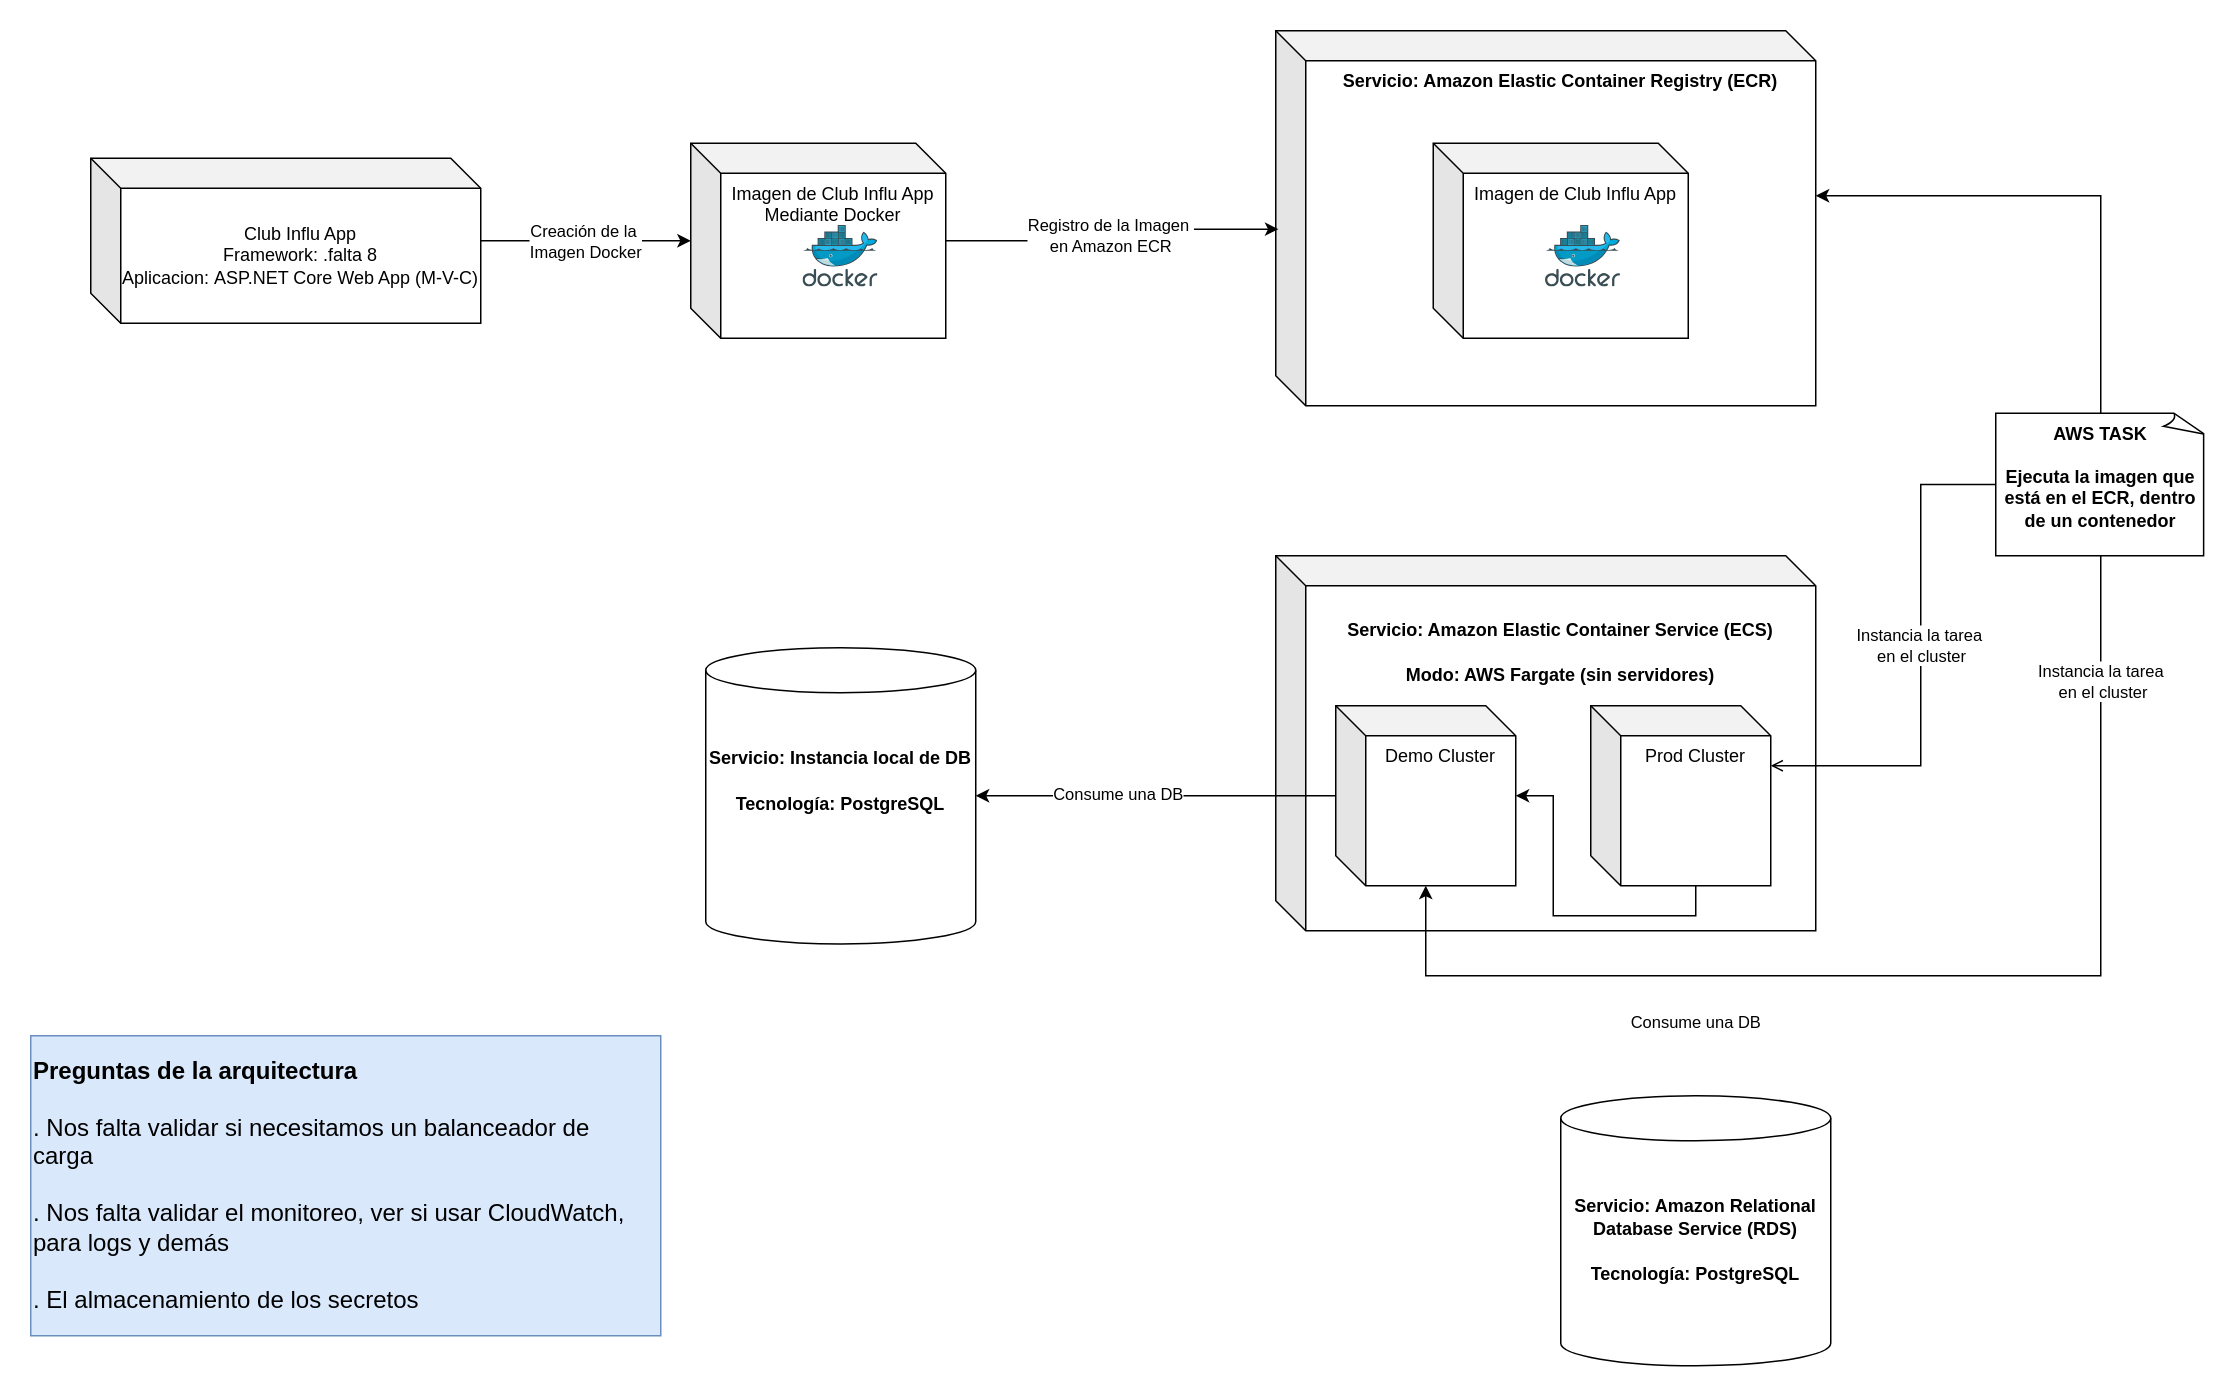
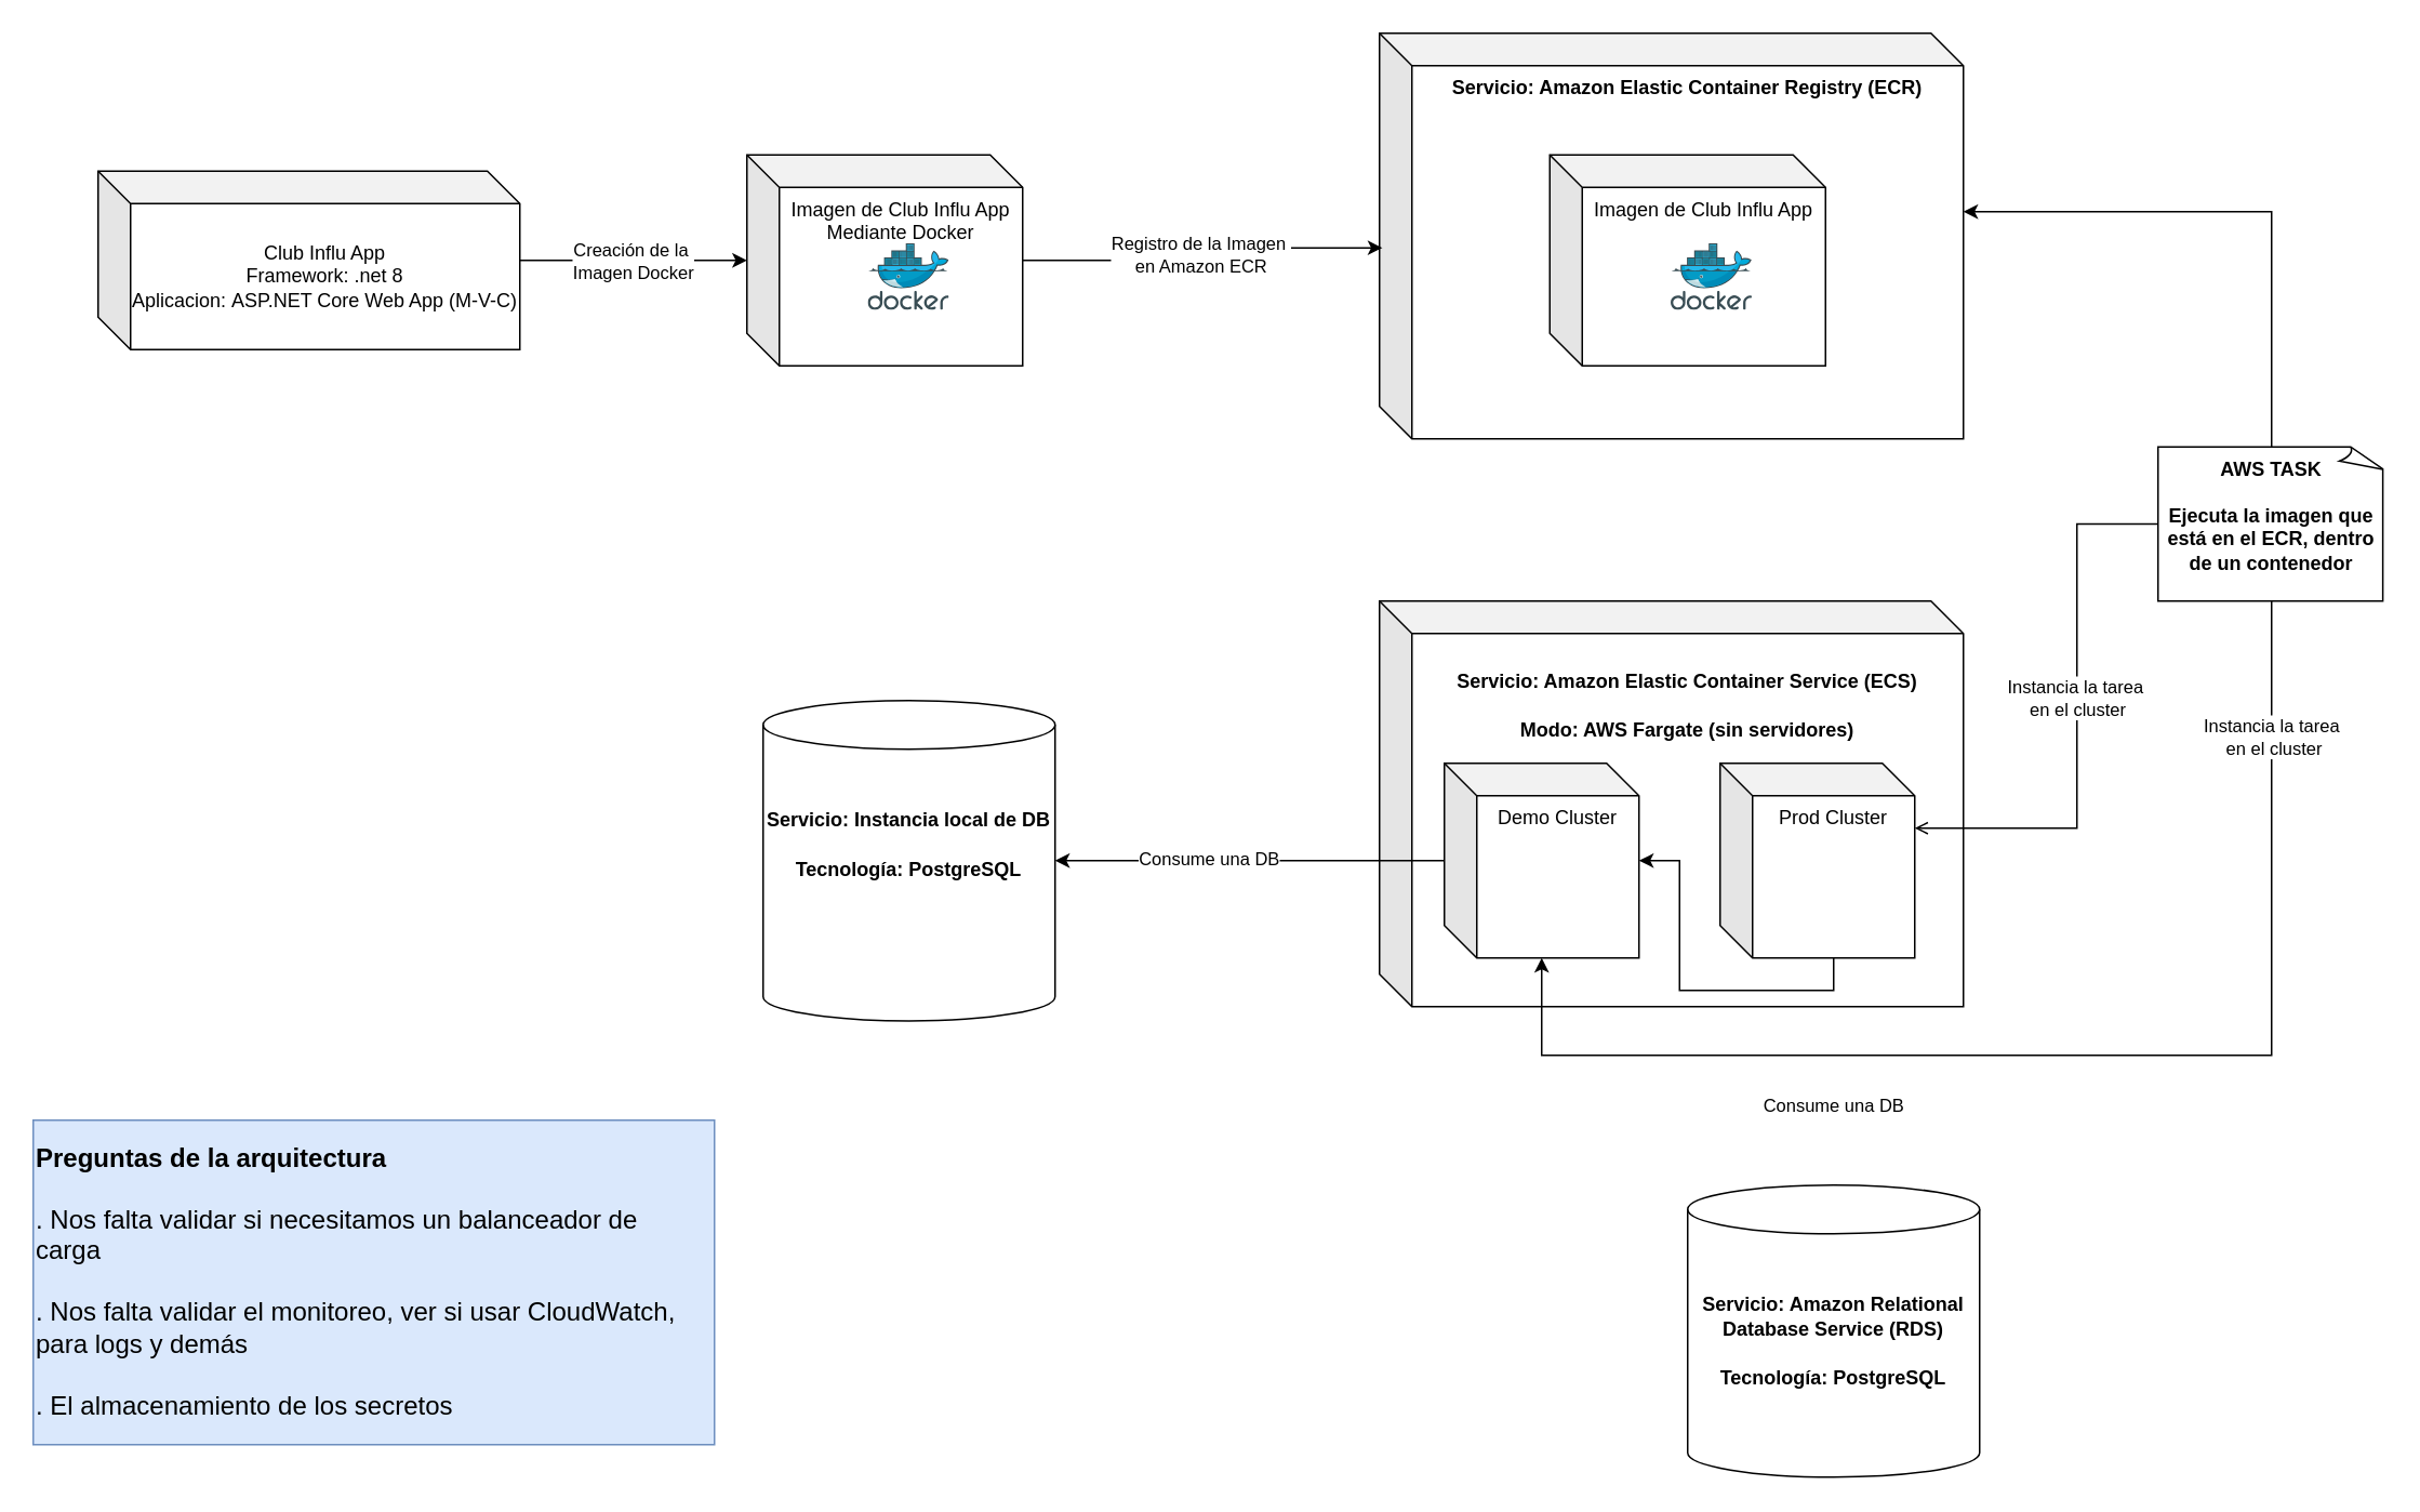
  <mxCell id="0" />
  <mxCell id="1" parent="0" />
- <mxCell id="2" value="Club Influ App&lt;br&gt;Framework: .falta 8&lt;div&gt;Aplicacion:&amp;nbsp;ASP.NET Core Web App (M-V-C)&lt;/div&gt;" style="shape=cube;whiteSpace=wrap;html=1;boundedLbl=1;backgroundOutline=1;darkOpacity=0.05;darkOpacity2=0.1;" parent="1" vertex="1"><mxGeometry x="60" y="105" width="260" height="110" as="geometry" /></mxCell>
+ <mxCell id="2" value="Club Influ App&lt;br&gt;Framework: .net 8&lt;div&gt;Aplicacion:&amp;nbsp;ASP.NET Core Web App (M-V-C)&lt;/div&gt;" style="shape=cube;whiteSpace=wrap;html=1;boundedLbl=1;backgroundOutline=1;darkOpacity=0.05;darkOpacity2=0.1;" parent="1" vertex="1"><mxGeometry x="60" y="105" width="260" height="110" as="geometry" /></mxCell>
  <mxCell id="3" style="edgeStyle=orthogonalEdgeStyle;rounded=0;orthogonalLoop=1;jettySize=auto;html=1;" parent="1" source="2" edge="1"><mxGeometry relative="1" as="geometry"><mxPoint x="460" y="160" as="targetPoint" /></mxGeometry></mxCell>
  <mxCell id="4" value="Creación de la&amp;nbsp;&lt;div&gt;Imagen Docker&lt;/div&gt;" style="edgeLabel;html=1;align=center;verticalAlign=middle;resizable=0;points=[];" parent="3" vertex="1" connectable="0"><mxGeometry x="-0.285" y="2" relative="1" as="geometry"><mxPoint x="19" y="2" as="offset" /></mxGeometry></mxCell>
  <mxCell id="5" value="" style="group" parent="1" vertex="1" connectable="0"><mxGeometry x="460" y="95" width="170" height="130" as="geometry" /></mxCell>
  <mxCell id="6" value="Imagen de Club Influ App&lt;div&gt;Mediante Docker&lt;/div&gt;" style="shape=cube;whiteSpace=wrap;html=1;boundedLbl=1;backgroundOutline=1;darkOpacity=0.05;darkOpacity2=0.1;verticalAlign=top;" parent="5" vertex="1"><mxGeometry width="170" height="130" as="geometry" /></mxCell>
  <mxCell id="7" value="" style="image;sketch=0;aspect=fixed;html=1;points=[];align=center;fontSize=12;image=img/lib/mscae/Docker.svg;" parent="5" vertex="1"><mxGeometry x="75" y="55" width="50" height="41" as="geometry" /></mxCell>
  <mxCell id="8" value="&lt;b&gt;Servicio: Amazon Elastic Container Registry (ECR)&lt;/b&gt;" style="shape=cube;whiteSpace=wrap;html=1;boundedLbl=1;backgroundOutline=1;darkOpacity=0.05;darkOpacity2=0.1;verticalAlign=top;" parent="1" vertex="1"><mxGeometry x="850" y="20" width="360" height="250" as="geometry" /></mxCell>
  <mxCell id="9" style="edgeStyle=orthogonalEdgeStyle;rounded=0;orthogonalLoop=1;jettySize=auto;html=1;entryX=0.005;entryY=0.529;entryDx=0;entryDy=0;entryPerimeter=0;" parent="1" source="6" target="8" edge="1"><mxGeometry relative="1" as="geometry"><mxPoint x="860" y="150" as="targetPoint" /></mxGeometry></mxCell>
  <mxCell id="10" value="Registro de la Imagen&amp;nbsp;&lt;div&gt;en Amazon ECR&lt;/div&gt;" style="edgeLabel;html=1;align=center;verticalAlign=middle;resizable=0;points=[];" parent="9" vertex="1" connectable="0"><mxGeometry x="-0.157" relative="1" as="geometry"><mxPoint x="12" y="-4" as="offset" /></mxGeometry></mxCell>
  <mxCell id="11" value="" style="group" parent="1" vertex="1" connectable="0"><mxGeometry x="955" y="95" width="170" height="130" as="geometry" /></mxCell>
  <mxCell id="12" value="Imagen de Club Influ App" style="shape=cube;whiteSpace=wrap;html=1;boundedLbl=1;backgroundOutline=1;darkOpacity=0.05;darkOpacity2=0.1;verticalAlign=top;" parent="11" vertex="1"><mxGeometry width="170" height="130" as="geometry" /></mxCell>
  <mxCell id="13" value="" style="image;sketch=0;aspect=fixed;html=1;points=[];align=center;fontSize=12;image=img/lib/mscae/Docker.svg;" parent="11" vertex="1"><mxGeometry x="75" y="55" width="50" height="41" as="geometry" /></mxCell>
  <mxCell id="14" value="&lt;h4&gt;&lt;strong&gt;Servicio:&lt;/strong&gt; Amazon Elastic Container Service (ECS)&lt;/h4&gt;&lt;h4&gt;&lt;strong&gt;Modo:&lt;/strong&gt; AWS Fargate (sin servidores)&lt;/h4&gt;" style="shape=cube;whiteSpace=wrap;html=1;boundedLbl=1;backgroundOutline=1;darkOpacity=0.05;darkOpacity2=0.1;verticalAlign=top;" parent="1" vertex="1"><mxGeometry x="850" y="370" width="360" height="250" as="geometry" /></mxCell>
  <mxCell id="15" value="" style="group" parent="1" vertex="1" connectable="0"><mxGeometry x="890" y="470" width="120" height="120" as="geometry" /></mxCell>
  <mxCell id="16" value="Demo Cluster" style="shape=cube;whiteSpace=wrap;html=1;boundedLbl=1;backgroundOutline=1;darkOpacity=0.05;darkOpacity2=0.1;verticalAlign=top;" parent="15" vertex="1"><mxGeometry width="120.0" height="120" as="geometry" /></mxCell>
  <mxCell id="17" value="Prod Cluster" style="shape=cube;whiteSpace=wrap;html=1;boundedLbl=1;backgroundOutline=1;darkOpacity=0.05;darkOpacity2=0.1;verticalAlign=top;" parent="1" vertex="1"><mxGeometry x="1060" y="470" width="120.0" height="120" as="geometry" /></mxCell>
  <mxCell id="18" value="&#10;&lt;h4&gt;&lt;strong&gt;Servicio:&lt;/strong&gt; Amazon Relational Database Service (RDS)&lt;/h4&gt;&lt;h4&gt;&lt;strong&gt;Tecnología:&lt;/strong&gt; PostgreSQL&lt;/h4&gt;&#10;&#10;" style="shape=cylinder3;whiteSpace=wrap;html=1;boundedLbl=1;backgroundOutline=1;size=15;verticalAlign=top;" parent="1" vertex="1"><mxGeometry x="1040" y="730" width="180" height="180" as="geometry" /></mxCell>
  <mxCell id="19" style="edgeStyle=orthogonalEdgeStyle;rounded=0;orthogonalLoop=1;jettySize=auto;html=1;exitX=0;exitY=0;exitDx=70;exitDy=120;exitPerimeter=0;" parent="1" source="17" target="16" edge="1"><mxGeometry relative="1" as="geometry" /></mxCell>
  <mxCell id="20" value="&lt;br&gt;&lt;h4&gt;&lt;strong&gt;Servicio:&lt;/strong&gt; Instancia local de DB&lt;/h4&gt;&lt;h4&gt;&lt;strong&gt;Tecnología:&lt;/strong&gt; PostgreSQL&lt;/h4&gt;&lt;div&gt;&lt;br/&gt;&lt;/div&gt;" style="shape=cylinder3;whiteSpace=wrap;html=1;boundedLbl=1;backgroundOutline=1;size=15;verticalAlign=top;" parent="1" vertex="1"><mxGeometry x="470" y="431.25" width="180" height="197.5" as="geometry" /></mxCell>
  <mxCell id="21" style="edgeStyle=orthogonalEdgeStyle;rounded=0;orthogonalLoop=1;jettySize=auto;html=1;entryX=1;entryY=0.5;entryDx=0;entryDy=0;entryPerimeter=0;" parent="1" source="16" target="20" edge="1"><mxGeometry relative="1" as="geometry" /></mxCell>
  <mxCell id="22" value="Consume una DB" style="edgeLabel;html=1;align=center;verticalAlign=middle;resizable=0;points=[];" parent="21" vertex="1" connectable="0"><mxGeometry x="0.214" y="-2" relative="1" as="geometry"><mxPoint as="offset" /></mxGeometry></mxCell>
  <mxCell id="23" style="edgeStyle=orthogonalEdgeStyle;rounded=0;orthogonalLoop=1;jettySize=auto;html=1;" parent="1" source="26" target="16" edge="1"><mxGeometry relative="1" as="geometry"><Array as="points"><mxPoint x="1400" y="650" /><mxPoint x="950" y="650" /></Array></mxGeometry></mxCell>
  <mxCell id="24" style="edgeStyle=orthogonalEdgeStyle;rounded=0;orthogonalLoop=1;jettySize=auto;html=1;endArrow=open;" parent="1" source="26" target="17" edge="1"><mxGeometry relative="1" as="geometry"><Array as="points"><mxPoint x="1280" y="323" /><mxPoint x="1280" y="510" /></Array></mxGeometry></mxCell>
  <mxCell id="25" value="Instancia la tarea&lt;div&gt;&amp;nbsp;en el cluster&lt;/div&gt;" style="edgeLabel;html=1;align=center;verticalAlign=middle;resizable=0;points=[];" parent="24" vertex="1" connectable="0"><mxGeometry x="-0.071" y="-2" relative="1" as="geometry"><mxPoint as="offset" /></mxGeometry></mxCell>
  <mxCell id="26" value="&lt;b&gt;AWS TASK&lt;br&gt;&lt;br&gt;Ejecuta la imagen que está en el ECR, dentro de un contenedor&lt;/b&gt;" style="whiteSpace=wrap;html=1;shape=mxgraph.basic.document;verticalAlign=top;" parent="1" vertex="1"><mxGeometry x="1330" y="275" width="140" height="95" as="geometry" /></mxCell>
  <mxCell id="27" value="Consume una DB" style="edgeLabel;html=1;align=center;verticalAlign=middle;resizable=0;points=[];" parent="1" vertex="1" connectable="0"><mxGeometry x="1129.998" y="680" as="geometry" /></mxCell>
  <mxCell id="28" style="edgeStyle=orthogonalEdgeStyle;rounded=0;orthogonalLoop=1;jettySize=auto;html=1;entryX=1;entryY=0.44;entryDx=0;entryDy=0;entryPerimeter=0;" parent="1" source="26" target="8" edge="1"><mxGeometry relative="1" as="geometry"><Array as="points"><mxPoint x="1400" y="130" /></Array></mxGeometry></mxCell>
  <mxCell id="29" value="Instancia la tarea&lt;div&gt;&amp;nbsp;en el cluster&lt;/div&gt;" style="edgeLabel;html=1;align=center;verticalAlign=middle;resizable=0;points=[];" parent="1" vertex="1" connectable="0"><mxGeometry x="1288" y="439" as="geometry"><mxPoint x="111" y="14" as="offset" /></mxGeometry></mxCell>
  <mxCell id="30" value="&lt;h1 style=&quot;margin-top: 0px;&quot;&gt;&lt;font style=&quot;font-size: 16px;&quot;&gt;Preguntas de la arquitectura&lt;/font&gt;&lt;/h1&gt;&lt;p&gt;&lt;font style=&quot;font-size: 16px;&quot;&gt;. Nos falta validar si necesitamos un balanceador de carga&amp;nbsp;&lt;br&gt;&lt;br&gt;. Nos falta validar el monitoreo, ver si usar&amp;nbsp;CloudWatch, para logs y demás&lt;br&gt;&lt;br&gt;. El almacenamiento de los secretos&lt;/font&gt;&lt;/p&gt;" style="text;html=1;whiteSpace=wrap;overflow=hidden;rounded=0;fillColor=#dae8fc;strokeColor=#6c8ebf;" parent="1" vertex="1"><mxGeometry x="20" y="690" width="420" height="200" as="geometry" /></mxCell>
